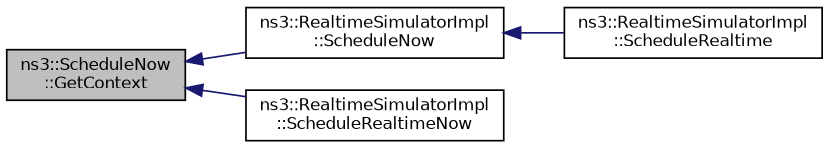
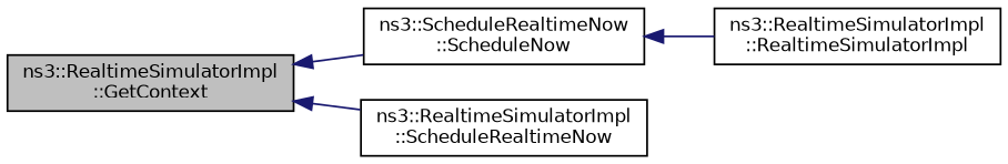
  digraph {
    rankdir=LR
    node [color=black fillcolor=white fontname=Helvetica fontsize=10 shape=record style=filled]
    edge [color=midnightblue dir=back fontname=Helvetica fontsize=10 labelfontname=Helvetica labelfontsize=10 style=solid]
-   n1 [fillcolor=grey75 fontcolor=black height=0.2 label="ns3::ScheduleNow\l::GetContext" width=0.4]
-   n2 [height=0.2 label="ns3::RealtimeSimulatorImpl\l::ScheduleNow" width=0.4]
+   n1 [fillcolor=grey75 fontcolor=black height=0.2 label="ns3::RealtimeSimulatorImpl\l::GetContext" width=0.4]
+   n2 [height=0.2 label="ns3::ScheduleRealtimeNow\l::ScheduleNow" width=0.4]
    n3 [height=0.2 label="ns3::RealtimeSimulatorImpl\l::ScheduleRealtimeNow" width=0.4]
-   n4 [height=0.2 label="ns3::RealtimeSimulatorImpl\l::ScheduleRealtime" width=0.4]
+   n4 [height=0.2 label="ns3::RealtimeSimulatorImpl\l::RealtimeSimulatorImpl" width=0.4]
    n1 -> n2
    n1 -> n3
    n2 -> n4
  }
